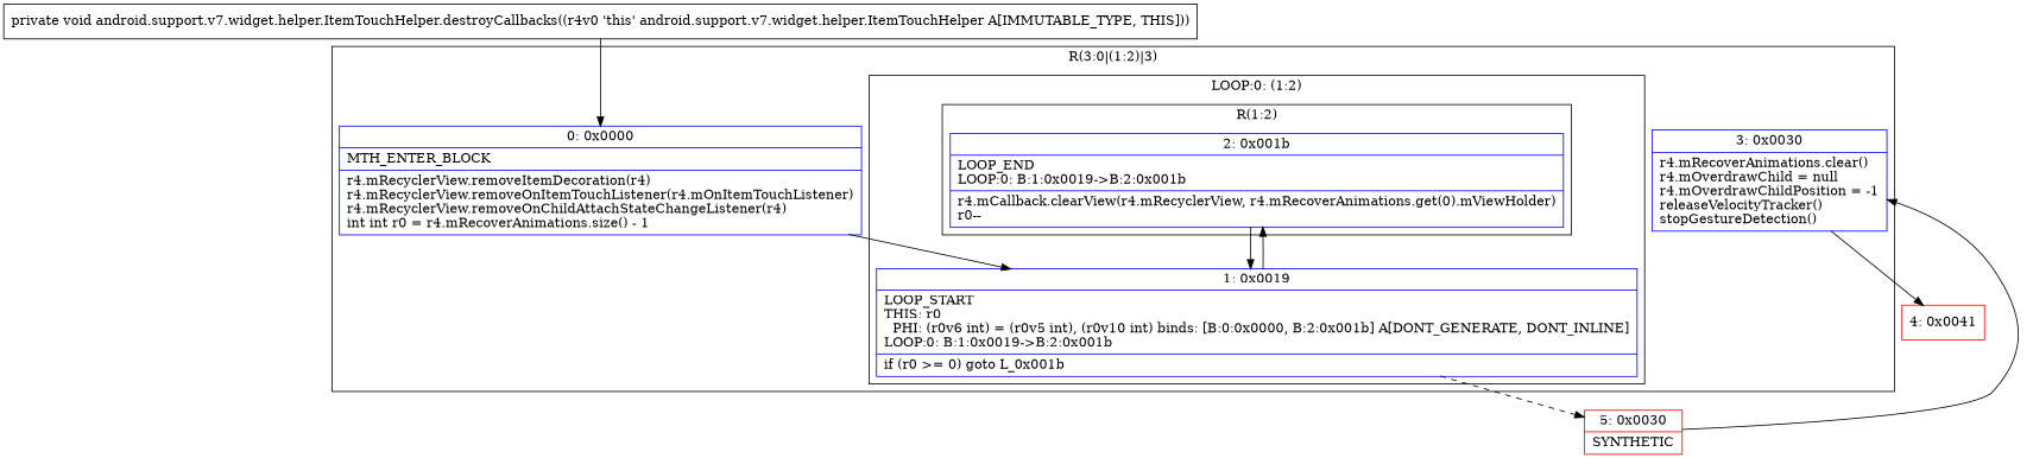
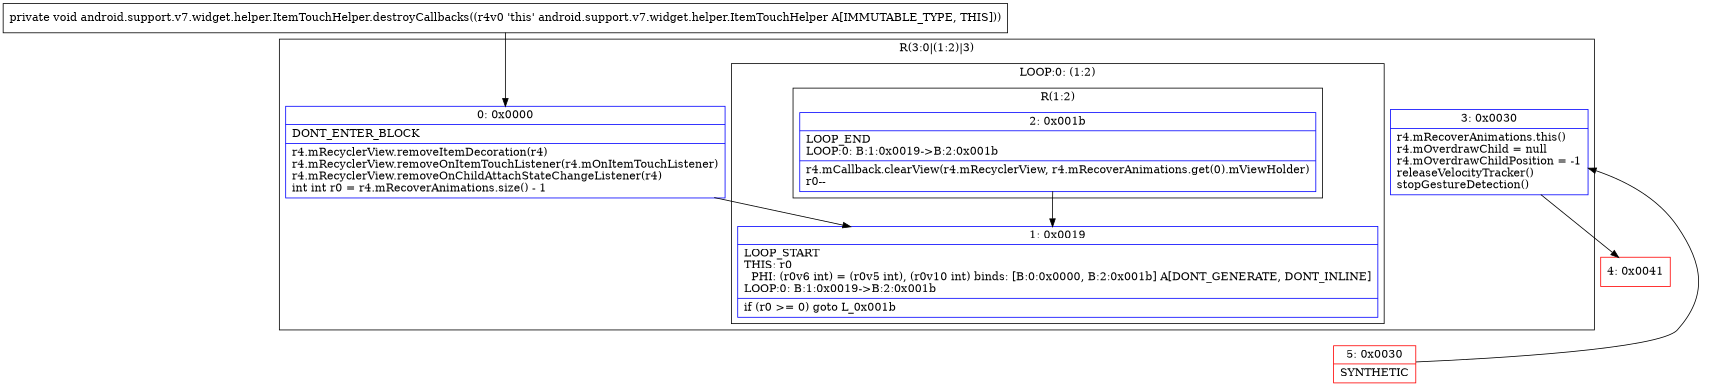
  digraph {
    node [color=blue shape=record]
    n1 [label="{2\:\ 0x001b|LOOP_END\lLOOP:0: B:1:0x0019\-\>B:2:0x001b\l|r4.mCallback.clearView(r4.mRecyclerView, r4.mRecoverAnimations.get(0).mViewHolder)\lr0\-\-\l}"]
    n2 [label="{1\:\ 0x0019|LOOP_START\lTHIS: r0 \l  PHI: (r0v6 int) = (r0v5 int), (r0v10 int) binds: [B:0:0x0000, B:2:0x001b] A[DONT_GENERATE, DONT_INLINE]\lLOOP:0: B:1:0x0019\-\>B:2:0x001b\l|if (r0 \>= 0) goto L_0x001b\l}"]
-   n3 [label="{0\:\ 0x0000|MTH_ENTER_BLOCK\l|r4.mRecyclerView.removeItemDecoration(r4)\lr4.mRecyclerView.removeOnItemTouchListener(r4.mOnItemTouchListener)\lr4.mRecyclerView.removeOnChildAttachStateChangeListener(r4)\lint int r0 = r4.mRecoverAnimations.size() \- 1\l}"]
-   n4 [label="{3\:\ 0x0030|r4.mRecoverAnimations.clear()\lr4.mOverdrawChild = null\lr4.mOverdrawChildPosition = \-1\lreleaseVelocityTracker()\lstopGestureDetection()\l}"]
+   n3 [label="{0\:\ 0x0000|DONT_ENTER_BLOCK\l|r4.mRecyclerView.removeItemDecoration(r4)\lr4.mRecyclerView.removeOnItemTouchListener(r4.mOnItemTouchListener)\lr4.mRecyclerView.removeOnChildAttachStateChangeListener(r4)\lint int r0 = r4.mRecoverAnimations.size() \- 1\l}"]
+   n4 [label="{3\:\ 0x0030|r4.mRecoverAnimations.this()\lr4.mOverdrawChild = null\lr4.mOverdrawChildPosition = \-1\lreleaseVelocityTracker()\lstopGestureDetection()\l}"]
    n5 [color=red label="{5\:\ 0x0030|SYNTHETIC\l}"]
    n6 [color=red label="{4\:\ 0x0041}"]
    n7 [label="{private void android.support.v7.widget.helper.ItemTouchHelper.destroyCallbacks((r4v0 'this' android.support.v7.widget.helper.ItemTouchHelper A[IMMUTABLE_TYPE, THIS])) }" color=""]
    subgraph cluster_1 {
      label="R(3:0|(1:2)|3)"
      n3
      n4
      subgraph cluster_2 {
        label="LOOP:0: (1:2)"
        n2
        subgraph cluster_3 {
          label="R(1:2)"
          n1
        }
      }
    }
    n1 -> n2
-   n2 -> n1
-   n2 -> n5 [style=dashed]
    n3 -> n2
    n4 -> n6
    n5 -> n4
    n7 -> n3
  }
